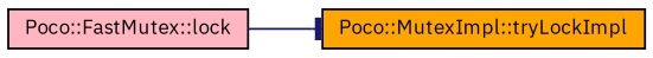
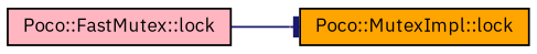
  digraph {
    rankdir=LR
    fontname="IBM Plex Sans"
    node [color=black fontname="IBM Plex Sans" fontsize=10 shape=record style=filled]
    n1 [fillcolor=lightpink fontcolor=black height=0.2 label="Poco::FastMutex::lock" width=0.4]
-   n2 [fillcolor=orange height=0.2 label="Poco::MutexImpl::tryLockImpl" width=0.4]
+   n2 [fillcolor=orange height=0.2 label="Poco::MutexImpl::lock" width=0.4]
    n1 -> n2 [color=midnightblue fontname="IBM Plex Sans" fontsize=10 labelfontname=Helvetica labelfontsize=10 style=solid arrowhead=tee]
  }
